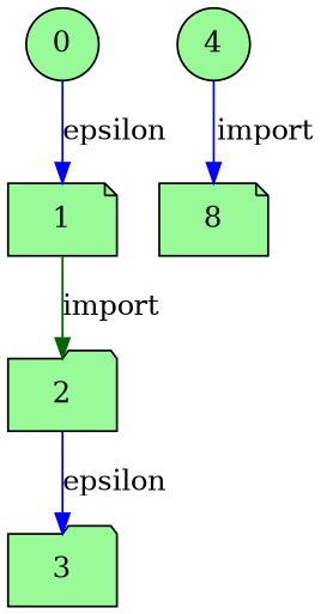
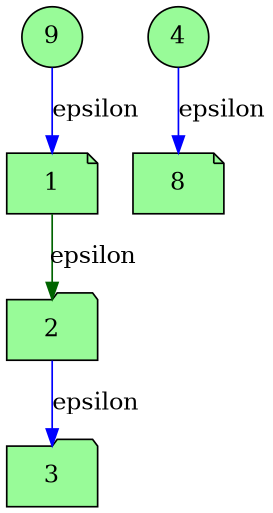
  digraph {
    node [fillcolor=palegreen shape=note style=filled]
    edge [color=blue]
    1
-   0 [shape=circle]
+   0 [shape=circle label=9]
    2 [shape=folder]
    3 [shape=folder]
    n5 [label=8]
    4 [shape=circle]
-   1 -> 2 [color=darkgreen label=import]
+   1 -> 2 [color=darkgreen label=epsilon]
    0 -> 1 [label=epsilon]
    2 -> 3 [label=epsilon]
-   4 -> n5 [label=import]
+   4 -> n5 [label=epsilon]
  }
